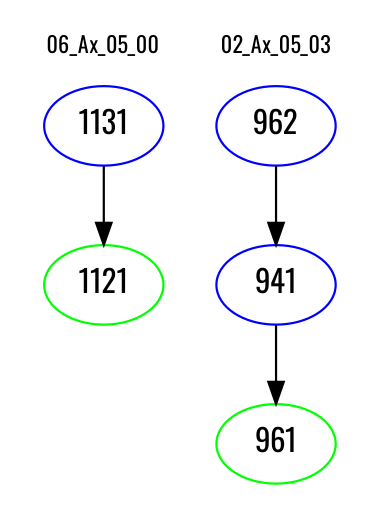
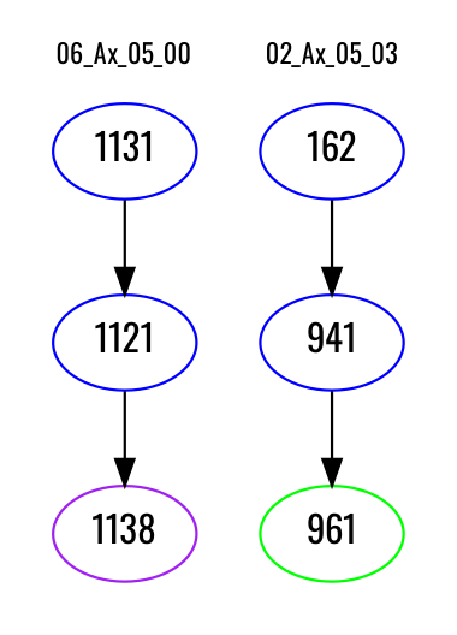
  digraph {
    fontname=Oswald
    node [color=blue fontname=Oswald]
    edge [color=black fontname=Oswald]
    n1 [label=1131]
-   n2 [color=green label=1121]
-   n4 [label=962]
+   n2 [label=1121]
+   n3 [color=purple label=1138]
+   n4 [label=162]
    n5 [label=941]
    n6 [color=green label=961]
    subgraph cluster_1 {
      color=white
      fontsize=10
      label="06_Ax_05_00"
      n1
      n2
+     n3
    }
    subgraph cluster_2 {
      color=white
      fontsize=10
      label="02_Ax_05_03"
      n4
      n5
      n6
    }
    n1 -> n2
+   n2 -> n3
    n4 -> n5
    n5 -> n6
  }
